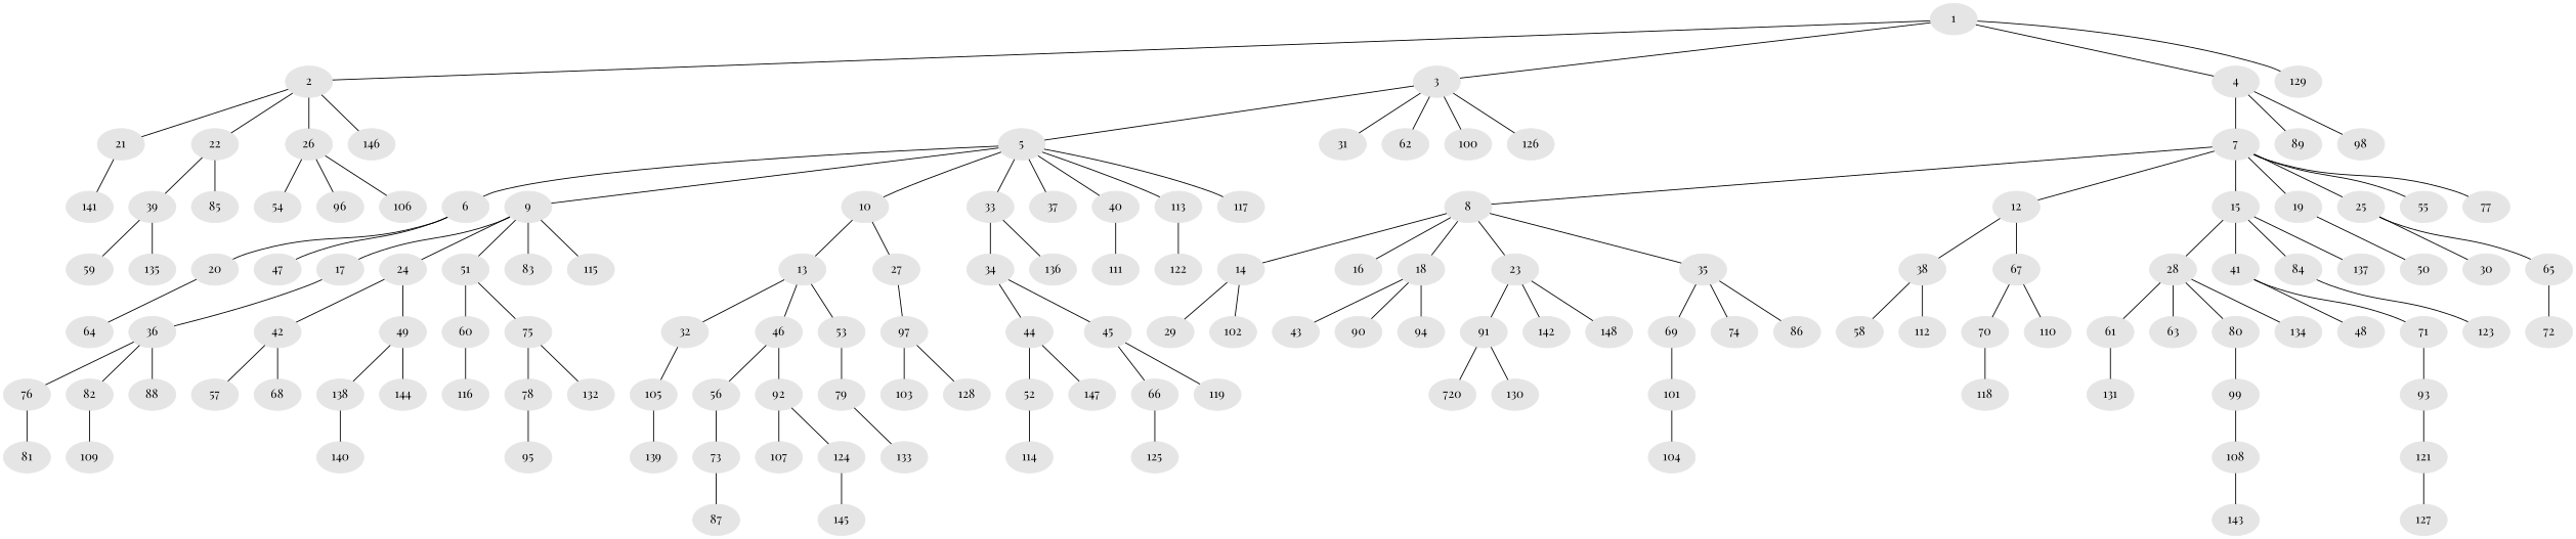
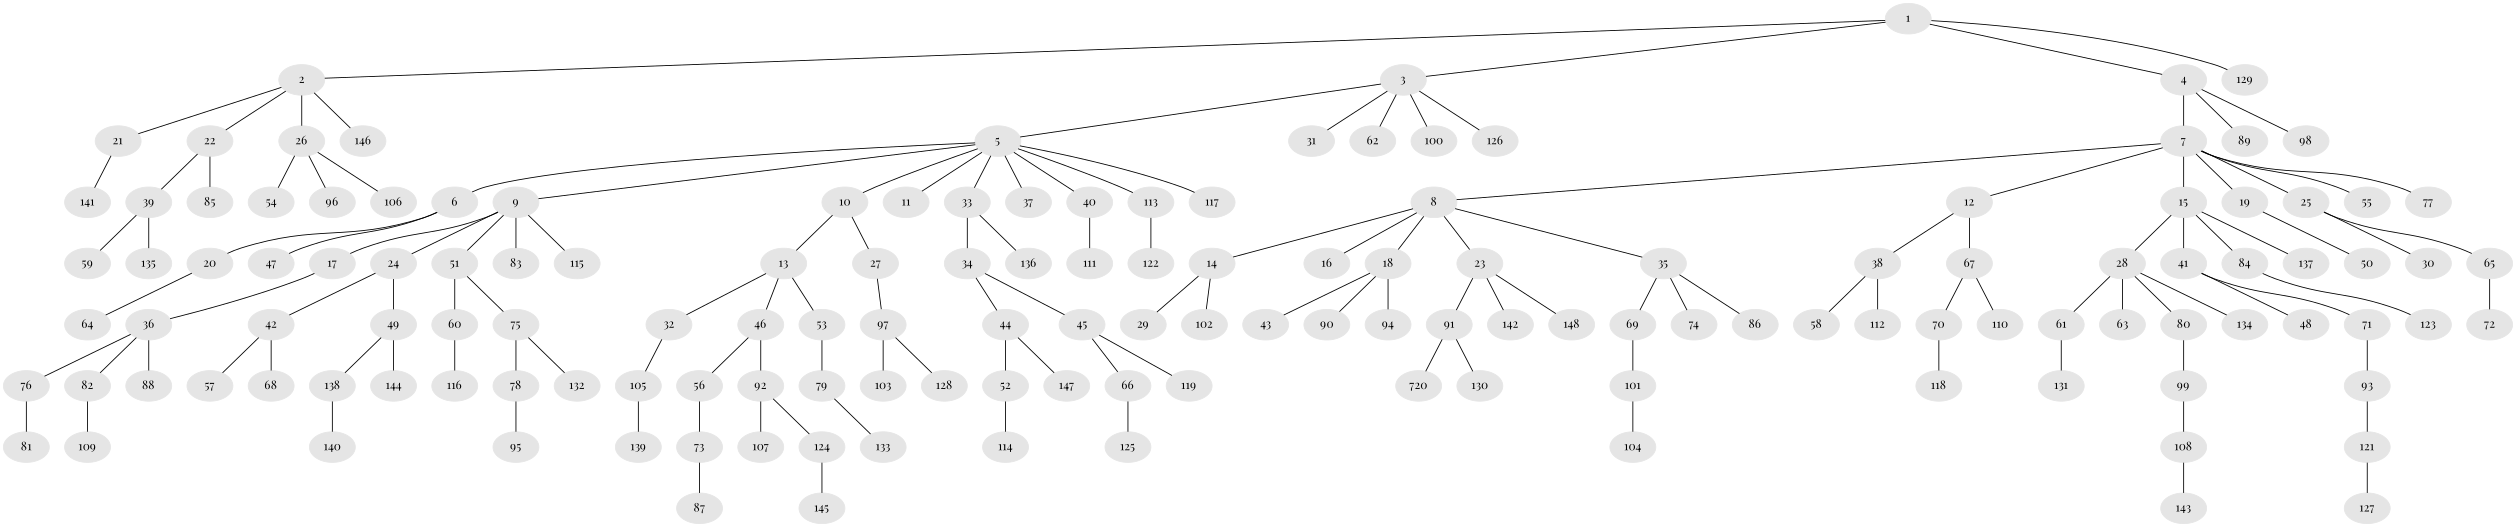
  graph {
    fontname="Playfair Display"
    node [color=gray90 fontname="Playfair Display" style=filled]
    edge [fontname="Playfair Display"]
    1
    2
    3
    4
    129
    21
    22
    26
    146
    5
    31
    62
    100
    126
    7
    89
    98
    141
    39
    85
    54
    96
    106
    6
    9
    10
+   11
    33
    37
    40
    113
    117
    8
    12
    15
    19
    25
    55
    77
    20
    47
    17
    24
    51
    83
    115
    13
    27
    34
    136
    111
    122
    64
    14
    16
    18
    23
    35
    38
    67
    28
    41
    84
    137
    50
    30
    65
    29
    102
    43
    90
    94
    91
    142
    148
    69
    74
    86
    36
    42
    49
    60
    75
    32
    46
    53
    97
    58
    112
    70
    110
    105
    56
    92
    79
    61
    63
    80
    134
    48
    71
    123
    76
    82
    88
    59
    135
    n108 [label=720]
    130
    57
    68
    138
    144
    72
    103
    128
    131
    99
    139
    44
    45
    52
    147
    66
    119
    101
    81
    109
    93
    114
    125
    73
    107
    124
    140
    116
    78
    132
    133
    87
    118
    104
    121
    95
    108
    145
    127
    143
    1 -- 2
    1 -- 3
    1 -- 4
    1 -- 129
    2 -- 21
    2 -- 22
    2 -- 26
    2 -- 146
    3 -- 5
    3 -- 31
    3 -- 62
    3 -- 100
    3 -- 126
    4 -- 7
    4 -- 89
    4 -- 98
    21 -- 141
    22 -- 39
    22 -- 85
    26 -- 54
    26 -- 96
    26 -- 106
    5 -- 6
    5 -- 9
    5 -- 10
+   5 -- 11
    5 -- 33
    5 -- 37
    5 -- 40
    5 -- 113
    5 -- 117
    7 -- 8
    7 -- 12
    7 -- 15
    7 -- 19
    7 -- 25
    7 -- 55
    7 -- 77
    39 -- 59
    39 -- 135
    6 -- 20
    6 -- 47
    9 -- 17
    9 -- 24
    9 -- 51
    9 -- 83
    9 -- 115
    10 -- 13
    10 -- 27
    33 -- 34
    33 -- 136
    40 -- 111
    113 -- 122
    8 -- 14
    8 -- 16
    8 -- 18
    8 -- 23
    8 -- 35
    12 -- 38
    12 -- 67
    15 -- 28
    15 -- 41
    15 -- 84
    15 -- 137
    19 -- 50
    25 -- 30
    25 -- 65
    20 -- 64
    17 -- 36
    24 -- 42
    24 -- 49
    51 -- 60
    51 -- 75
    13 -- 32
    13 -- 46
    13 -- 53
    27 -- 97
    34 -- 44
    34 -- 45
    14 -- 29
    14 -- 102
    18 -- 43
    18 -- 90
    18 -- 94
    23 -- 91
    23 -- 142
    23 -- 148
    35 -- 69
    35 -- 74
    35 -- 86
    38 -- 58
    38 -- 112
    67 -- 70
    67 -- 110
    28 -- 61
    28 -- 63
    28 -- 80
    28 -- 134
    41 -- 48
    41 -- 71
    84 -- 123
    65 -- 72
    91 -- n108
    91 -- 130
    69 -- 101
    36 -- 76
    36 -- 82
    36 -- 88
    42 -- 57
    42 -- 68
    49 -- 138
    49 -- 144
    60 -- 116
    75 -- 78
    75 -- 132
    32 -- 105
    46 -- 56
    46 -- 92
    53 -- 79
    97 -- 103
    97 -- 128
    70 -- 118
    105 -- 139
    56 -- 73
    92 -- 107
    92 -- 124
    79 -- 133
    61 -- 131
    80 -- 99
    71 -- 93
    76 -- 81
    82 -- 109
    138 -- 140
    99 -- 108
    44 -- 52
    44 -- 147
    45 -- 66
    45 -- 119
    52 -- 114
    66 -- 125
    101 -- 104
    93 -- 121
    73 -- 87
    124 -- 145
    78 -- 95
    121 -- 127
    108 -- 143
  }
